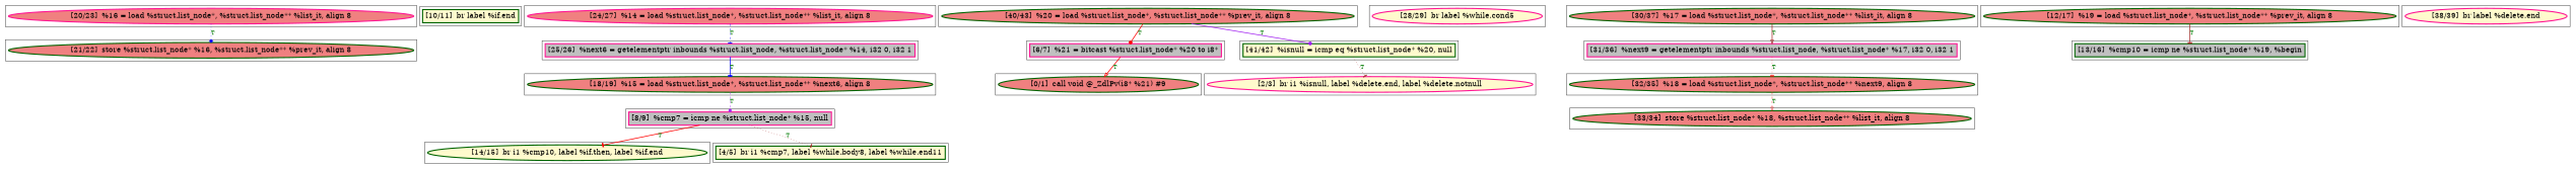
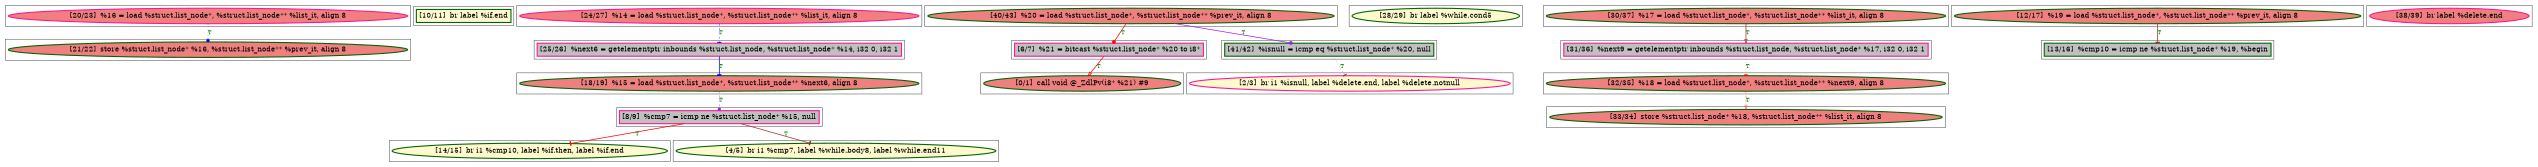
  digraph {
    node [color=darkgreen fillcolor=lightcoral fontsize=20 penwidth=3.0 shape=ellipse style=filled]
    edge [arrowhead=tee color=red fontcolor=forestgreen style=bold]
    n1 [label="[21/22]  store %struct.list_node* %16, %struct.list_node** %prev_it, align 8"]
    n2 [fillcolor=lemonchiffon label="[10/11]  br label %if.end" shape=box]
    n3 [fillcolor=lemonchiffon label="[14/15]  br i1 %cmp10, label %if.then, label %if.end"]
    n4 [label="[18/19]  %15 = load %struct.list_node*, %struct.list_node** %next6, align 8"]
    n5 [color=deeppink fillcolor=grey label="[8/9]  %cmp7 = icmp ne %struct.list_node* %15, null" shape=rectangle]
    n6 [color=deeppink fillcolor=grey label="[6/7]  %21 = bitcast %struct.list_node* %20 to i8*" shape=rectangle]
-   n7 [fillcolor=lemonchiffon label="[4/5]  br i1 %cmp7, label %while.body8, label %while.end11" shape=box]
+   n7 [fillcolor=lemonchiffon label="[4/5]  br i1 %cmp7, label %while.body8, label %while.end11"]
    n8 [color=deeppink fillcolor=lemonchiffon label="[2/3]  br i1 %isnull, label %delete.end, label %delete.notnull"]
-   n9 [color=deeppink fillcolor=lemonchiffon label="[28/29]  br label %while.cond5"]
+   n9 [fillcolor=lemonchiffon label="[28/29]  br label %while.cond5"]
    n10 [label="[32/35]  %18 = load %struct.list_node*, %struct.list_node** %next9, align 8"]
    n11 [label="[0/1]  call void @_ZdlPv(i8* %21) #9"]
    n12 [label="[40/43]  %20 = load %struct.list_node*, %struct.list_node** %prev_it, align 8"]
    n13 [color=deeppink label="[20/23]  %16 = load %struct.list_node*, %struct.list_node** %list_it, align 8"]
    n14 [color=deeppink label="[24/27]  %14 = load %struct.list_node*, %struct.list_node** %list_it, align 8"]
    n15 [label="[33/34]  store %struct.list_node* %18, %struct.list_node** %list_it, align 8"]
    n16 [label="[30/37]  %17 = load %struct.list_node*, %struct.list_node** %list_it, align 8"]
    n17 [fillcolor=grey label="[13/16]  %cmp10 = icmp ne %struct.list_node* %19, %begin" shape=rectangle]
    n18 [color=deeppink fillcolor=grey label="[31/36]  %next9 = getelementptr inbounds %struct.list_node, %struct.list_node* %17, i32 0, i32 1" shape=rectangle]
-   n19 [color=deeppink fillcolor=lemonchiffon label="[38/39]  br label %delete.end"]
+   n19 [color=deeppink label="[38/39]  br label %delete.end"]
    n20 [label="[12/17]  %19 = load %struct.list_node*, %struct.list_node** %prev_it, align 8"]
-   n21 [fillcolor=lemonchiffon label="[41/42]  %isnull = icmp eq %struct.list_node* %20, null" shape=rectangle]
+   n21 [fillcolor=grey label="[41/42]  %isnull = icmp eq %struct.list_node* %20, null" shape=rectangle]
    n22 [color=deeppink fillcolor=grey label="[25/26]  %next6 = getelementptr inbounds %struct.list_node, %struct.list_node* %14, i32 0, i32 1" shape=rectangle]
    subgraph cluster_1 {
      n1
    }
    subgraph cluster_2 {
      n2
    }
    subgraph cluster_3 {
      n3
    }
    subgraph cluster_4 {
      n4
    }
    subgraph cluster_5 {
      n5
    }
    subgraph cluster_6 {
      n6
    }
    subgraph cluster_7 {
      n7
    }
    subgraph cluster_8 {
      n8
    }
    subgraph cluster_9 {
      n9
    }
    subgraph cluster_10 {
      n10
    }
    subgraph cluster_11 {
      n11
    }
    subgraph cluster_12 {
      n12
    }
    subgraph cluster_13 {
      n13
    }
    subgraph cluster_14 {
      n14
    }
    subgraph cluster_15 {
      n15
    }
    subgraph cluster_16 {
      n16
    }
    subgraph cluster_17 {
      n17
    }
    subgraph cluster_18 {
      n18
    }
    subgraph cluster_19 {
      n19
    }
    subgraph cluster_20 {
      n20
    }
    subgraph cluster_21 {
      n21
    }
    subgraph cluster_22 {
      n22
    }
    n4 -> n5 [arrowhead=dot color=purple label=T style=dashed]
    n5 -> n3 [label=T]
-   n5 -> n7 [color=brown label=T style=dotted]
+   n5 -> n7 [color=brown label=T]
    n6 -> n11 [arrowhead=onormal label=T]
    n10 -> n15 [arrowhead=onormal label=T style=dashed]
    n12 -> n6 [arrowhead=dot label=T]
    n12 -> n21 [arrowhead=dot color=purple label=T]
    n13 -> n1 [arrowhead=dot color=blue label=T style=dotted]
    n14 -> n22 [color=blue label=T style=dashed]
    n16 -> n18 [arrowhead=onormal color=brown label=T]
    n18 -> n10 [label=T style=dotted]
    n20 -> n17 [color=brown label=T]
    n21 -> n8 [color=brown label=T style=dotted]
    n22 -> n4 [color=blue label=T]
  }
